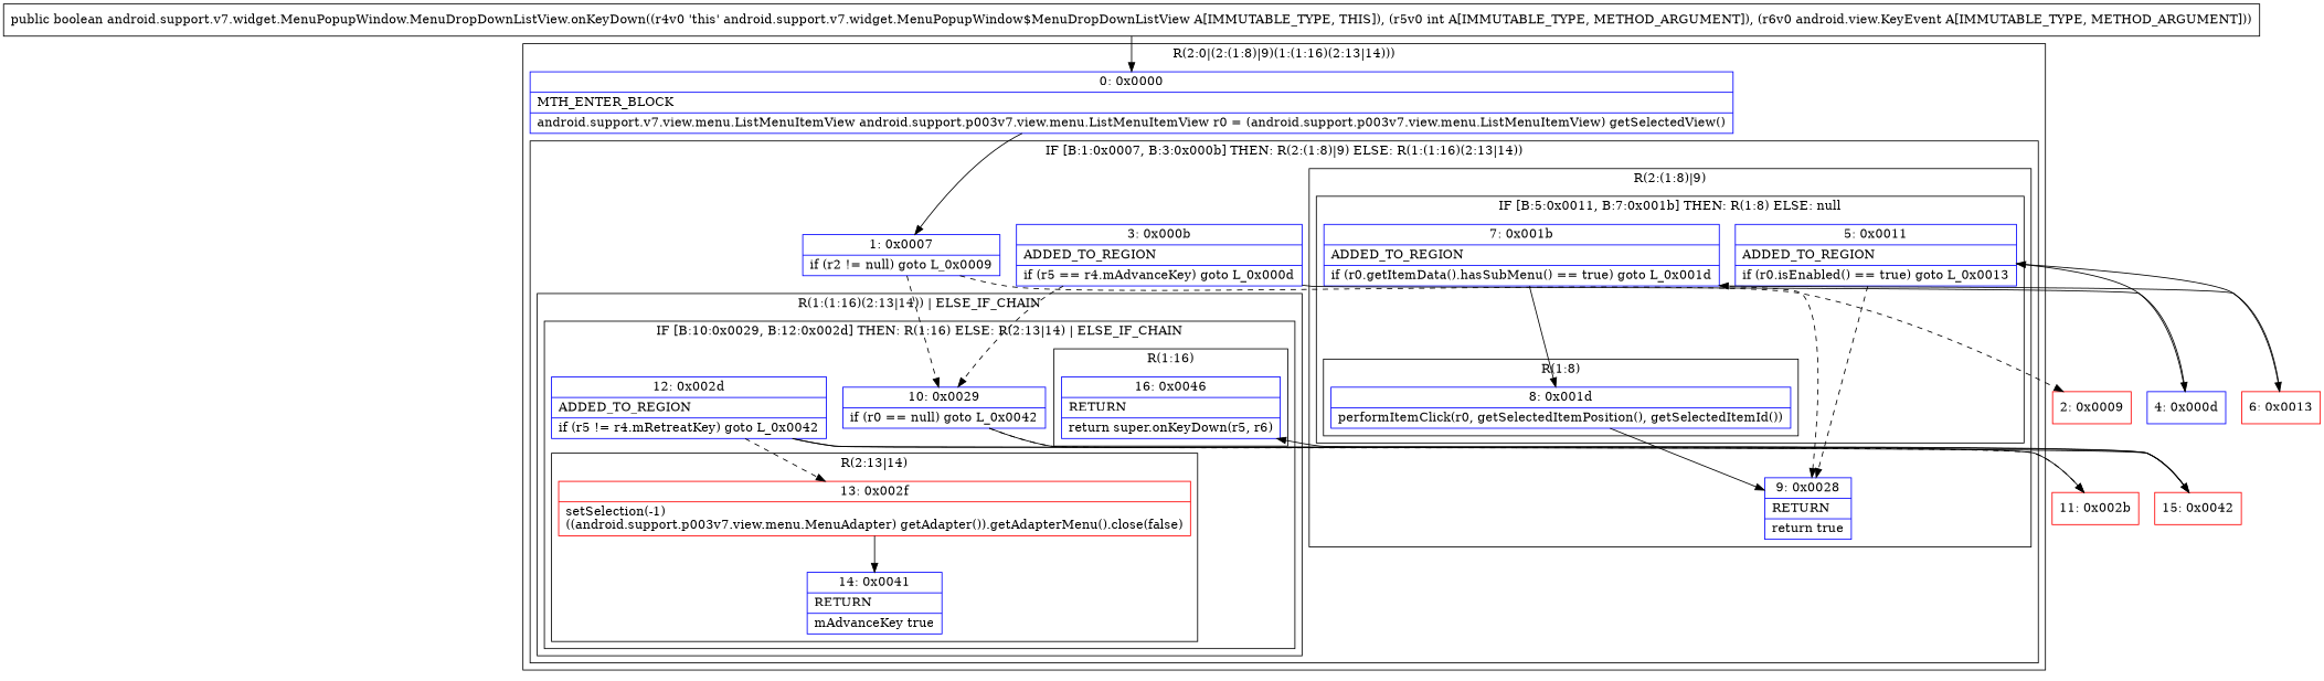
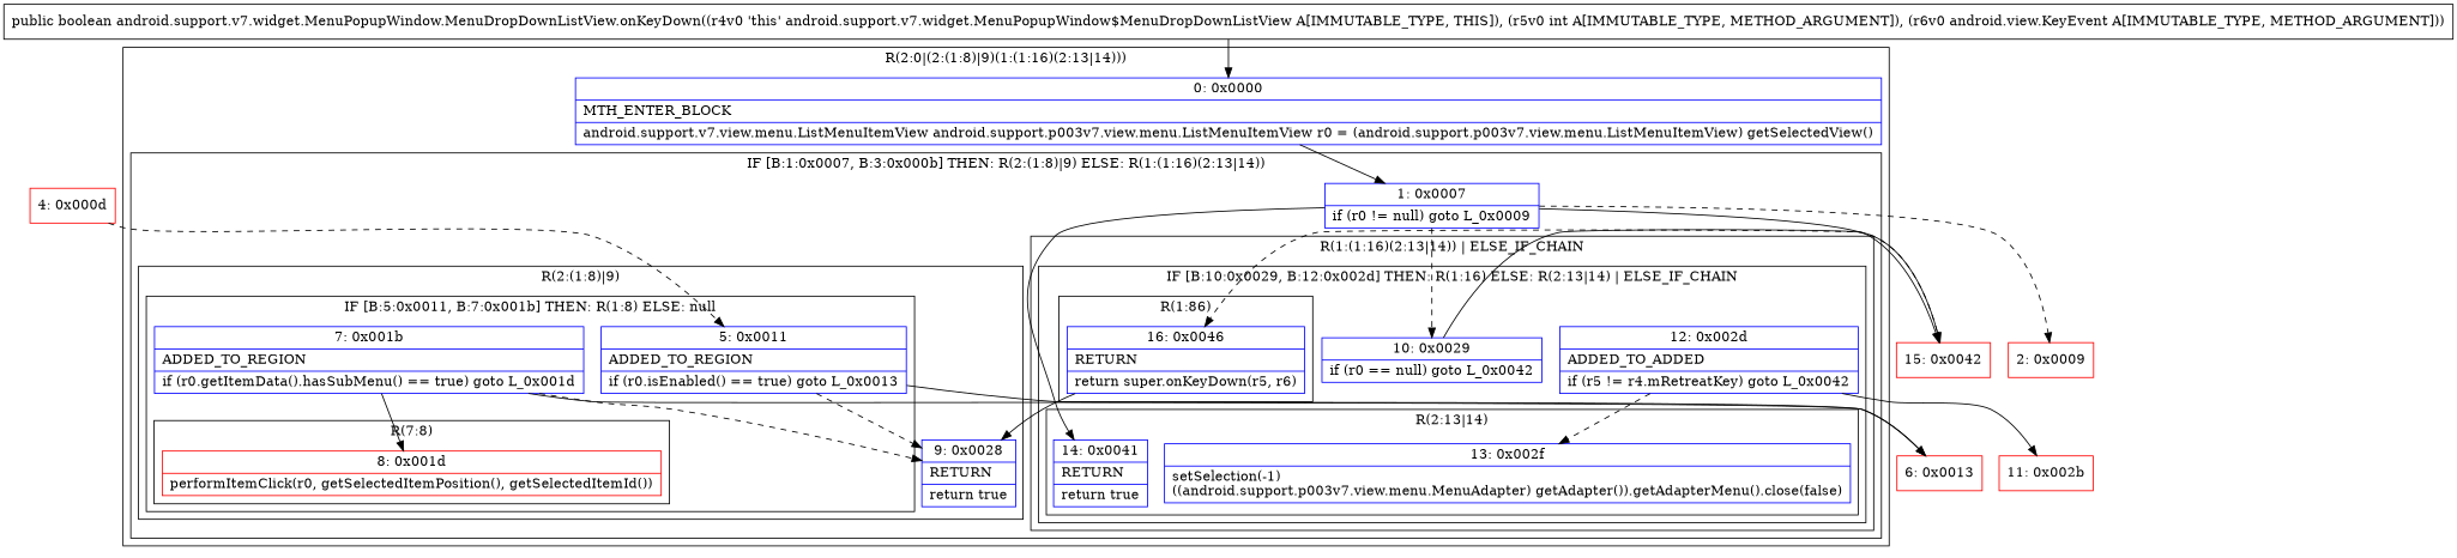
  digraph {
    node [color=blue shape=record]
-   n1 [label="{8\:\ 0x001d|performItemClick(r0, getSelectedItemPosition(), getSelectedItemId())\l}"]
+   n1 [color=red label="{8\:\ 0x001d|performItemClick(r0, getSelectedItemPosition(), getSelectedItemId())\l}"]
    n2 [label="{5\:\ 0x0011|ADDED_TO_REGION\l|if (r0.isEnabled() == true) goto L_0x0013\l}"]
    n3 [label="{7\:\ 0x001b|ADDED_TO_REGION\l|if (r0.getItemData().hasSubMenu() == true) goto L_0x001d\l}"]
    n4 [label="{9\:\ 0x0028|RETURN\l|return true\l}"]
    n5 [label="{16\:\ 0x0046|RETURN\l|return super.onKeyDown(r5, r6)\l}"]
-   n6 [color=red label="{13\:\ 0x002f|setSelection(\-1)\l((android.support.p003v7.view.menu.MenuAdapter) getAdapter()).getAdapterMenu().close(false)\l}"]
-   n7 [label="{14\:\ 0x0041|RETURN\l|mAdvanceKey true\l}"]
+   n6 [label="{13\:\ 0x002f|setSelection(\-1)\l((android.support.p003v7.view.menu.MenuAdapter) getAdapter()).getAdapterMenu().close(false)\l}"]
+   n7 [label="{14\:\ 0x0041|RETURN\l|return true\l}"]
    n8 [label="{10\:\ 0x0029|if (r0 == null) goto L_0x0042\l}"]
-   n9 [label="{12\:\ 0x002d|ADDED_TO_REGION\l|if (r5 != r4.mRetreatKey) goto L_0x0042\l}"]
-   n10 [label="{1\:\ 0x0007|if (r2 != null) goto L_0x0009\l}"]
-   n11 [label="{3\:\ 0x000b|ADDED_TO_REGION\l|if (r5 == r4.mAdvanceKey) goto L_0x000d\l}"]
+   n9 [label="{12\:\ 0x002d|ADDED_TO_ADDED\l|if (r5 != r4.mRetreatKey) goto L_0x0042\l}"]
+   n10 [label="{1\:\ 0x0007|if (r0 != null) goto L_0x0009\l}"]
    n12 [label="{0\:\ 0x0000|MTH_ENTER_BLOCK\l|android.support.v7.view.menu.ListMenuItemView android.support.p003v7.view.menu.ListMenuItemView r0 = (android.support.p003v7.view.menu.ListMenuItemView) getSelectedView()\l}"]
    n13 [color=red label="{6\:\ 0x0013}"]
    n14 [color=red label="{11\:\ 0x002b}"]
    n15 [color=red label="{15\:\ 0x0042}"]
    n16 [color=red label="{2\:\ 0x0009}"]
-   n17 [label="{4\:\ 0x000d}"]
+   n17 [color=red label="{4\:\ 0x000d}"]
    n18 [label="{public boolean android.support.v7.widget.MenuPopupWindow.MenuDropDownListView.onKeyDown((r4v0 'this' android.support.v7.widget.MenuPopupWindow$MenuDropDownListView A[IMMUTABLE_TYPE, THIS]), (r5v0 int A[IMMUTABLE_TYPE, METHOD_ARGUMENT]), (r6v0 android.view.KeyEvent A[IMMUTABLE_TYPE, METHOD_ARGUMENT])) }" color=""]
    subgraph cluster_1 {
      label="R(2:0|(2:(1:8)|9)(1:(1:16)(2:13|14)))"
      n12
      subgraph cluster_2 {
        label="IF [B:1:0x0007, B:3:0x000b] THEN: R(2:(1:8)|9) ELSE: R(1:(1:16)(2:13|14))"
        n10
-       n11
        subgraph cluster_3 {
          label="R(2:(1:8)|9)"
          n4
          subgraph cluster_4 {
            label="IF [B:5:0x0011, B:7:0x001b] THEN: R(1:8) ELSE: null"
            n2
            n3
            subgraph cluster_5 {
-             label="R(1:8)"
+             label="R(7:8)"
              n1
            }
          }
        }
        subgraph cluster_6 {
          label="R(1:(1:16)(2:13|14)) | ELSE_IF_CHAIN\l"
          subgraph cluster_7 {
            label="IF [B:10:0x0029, B:12:0x002d] THEN: R(1:16) ELSE: R(2:13|14) | ELSE_IF_CHAIN\l"
            n8
            n9
            subgraph cluster_8 {
-             label="R(1:16)"
+             label="R(1:86)"
              n5
            }
            subgraph cluster_9 {
              label="R(2:13|14)"
              n6
              n7
            }
          }
        }
      }
    }
-   n1 -> n4
+   n5 -> n4
    n2 -> n4 [style=dashed]
    n2 -> n13
    n3 -> n1
    n3 -> n4 [style=dashed]
-   n6 -> n7
-   n8 -> n14 [style=dashed]
+   n10 -> n7
    n8 -> n15
    n9 -> n6 [style=dashed]
    n9 -> n14
-   n9 -> n15
+   n10 -> n15
    n10 -> n8 [style=dashed]
    n10 -> n16 [style=dashed]
-   n11 -> n8 [style=dashed]
-   n11 -> n17
    n12 -> n10
-   n13 -> n3
-   n15 -> n5
-   n17 -> n2
+   n3 -> n13
+   n15 -> n5 [style=dashed]
+   n17 -> n2 [style=dashed]
    n18 -> n12
  }
